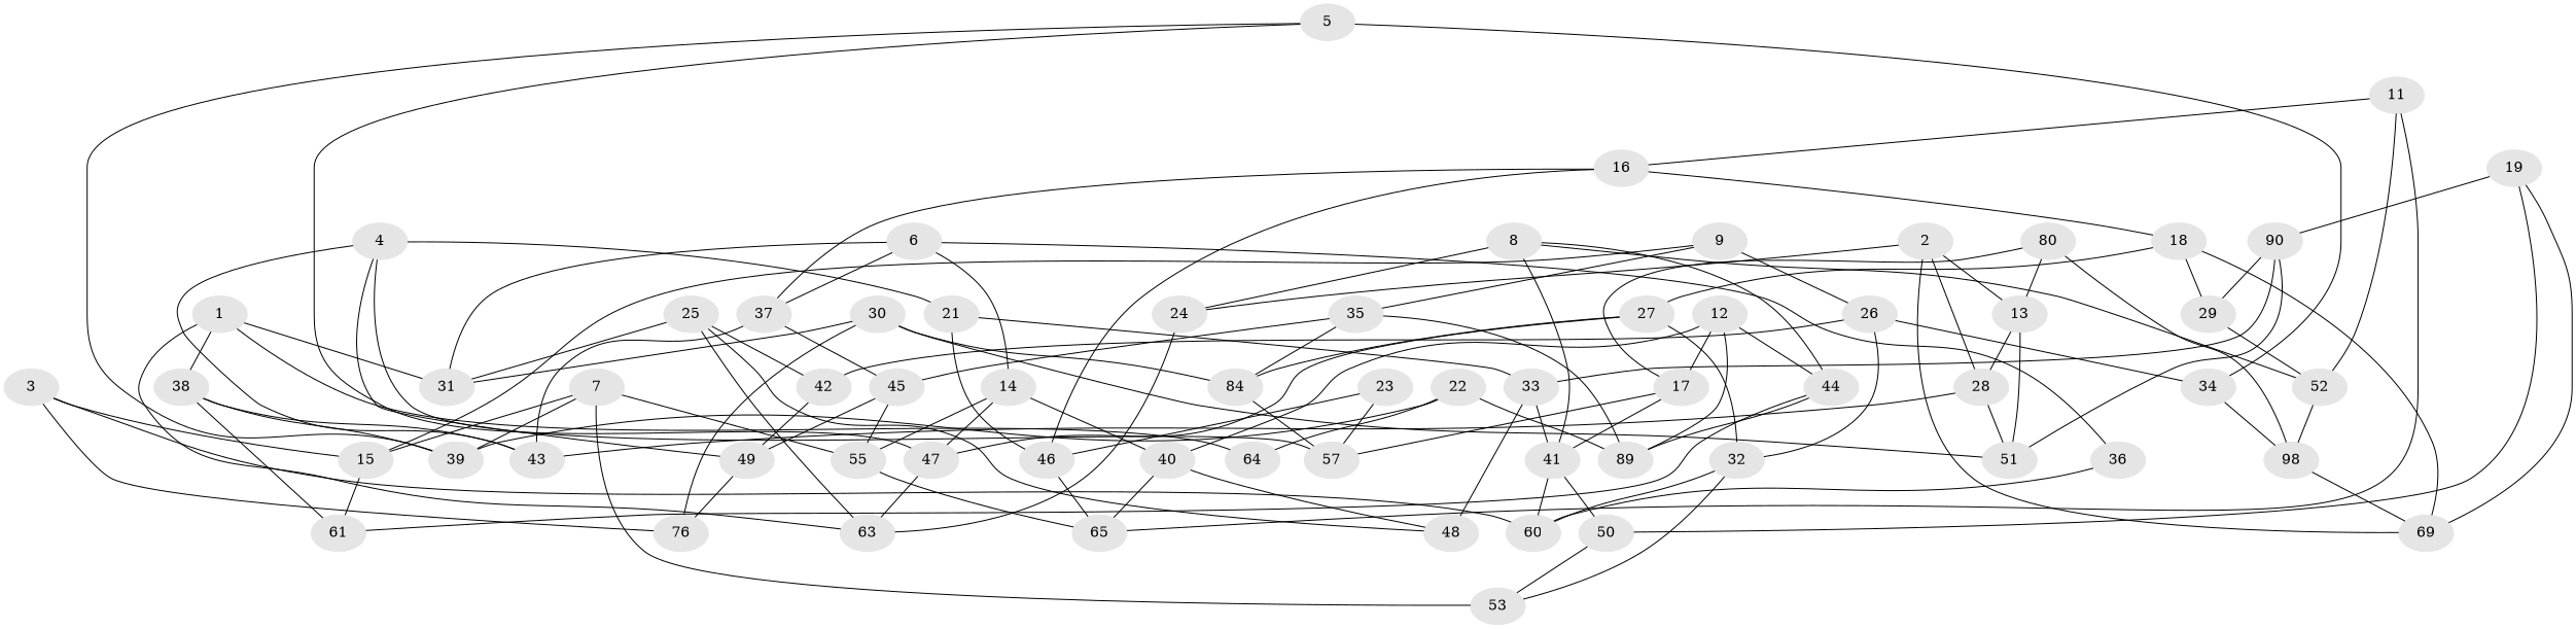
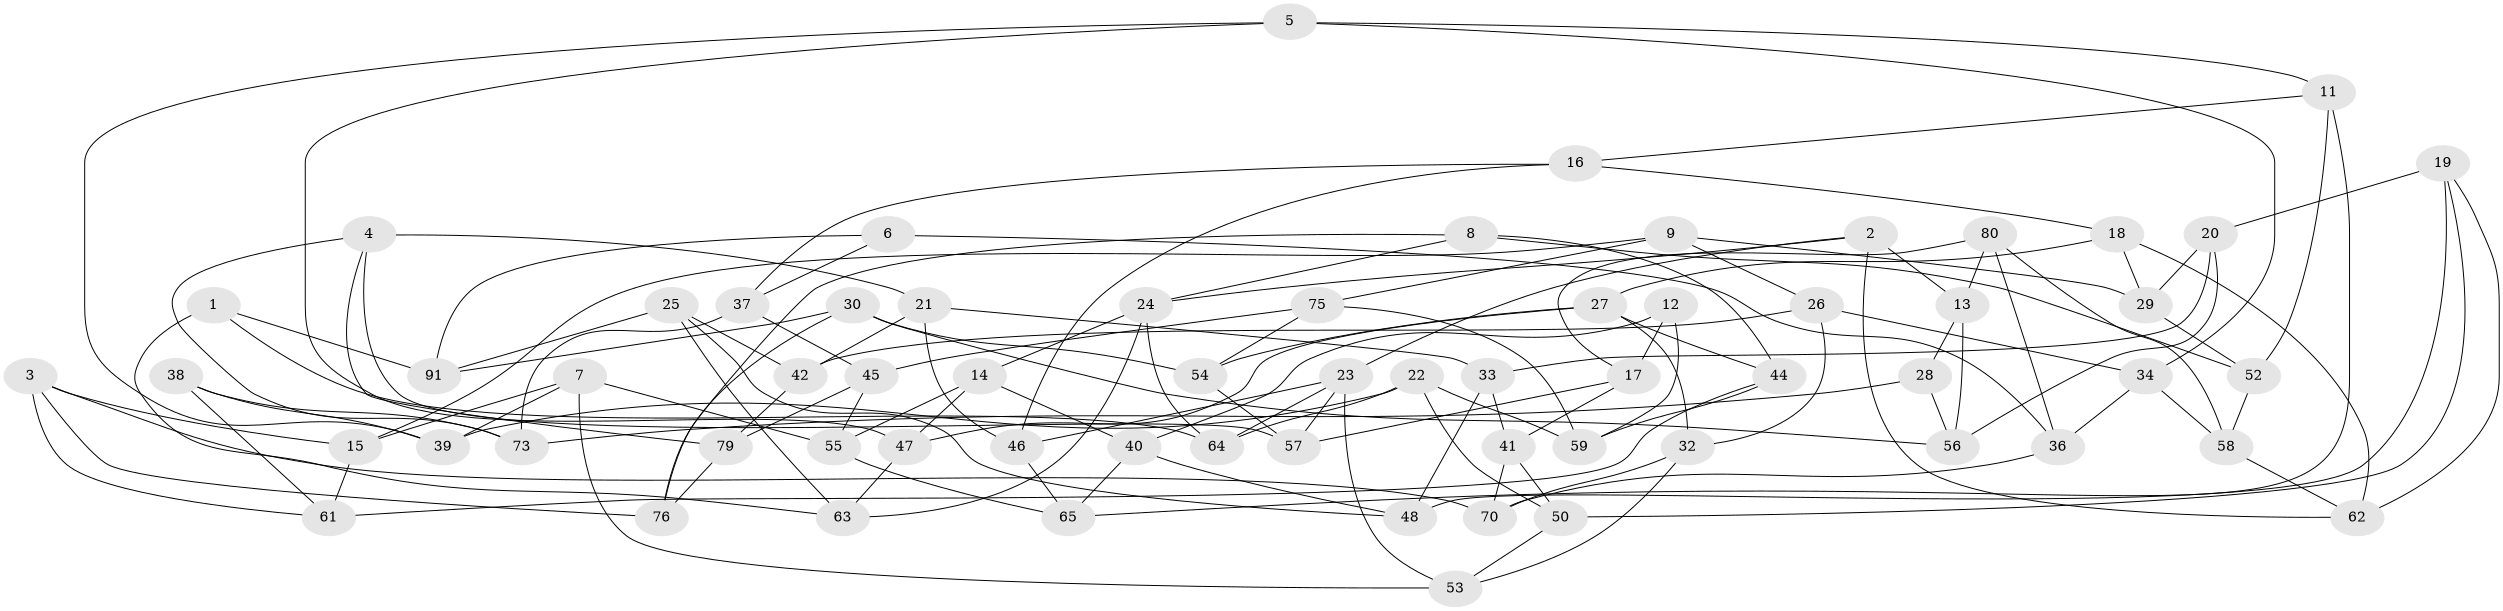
  graph {
    node [color=gray90 style=filled]
    1
-   31
+   31 [label=91]
    38
    63
    64
    61
-   43
+   43 [label=73]
    39
    2
    13
    24
    28
-   62 [label=69]
-   51
+   62
+   51 [label=56]
    3
    15
    n17 [label=76]
-   60
+   60 [label=70]
    4
    21
-   49
+   49 [label=79]
    57
    46
    33
    42
    5
    11
    34
    47
    52
    16
    65
    36
-   58 [label=98]
+   58
    6
    14
    37
    55
    40
    45
    7
    53
    8
    44
-   59 [label=89]
+   59
    9
    26
    29
-   35
+   35 [label=75]
    32
-   54 [label=84]
+   54
    n52 [label=80]
    17
    41
    18
    12
    48
    27
    50
    19
-   20 [label=90]
+   20
    22
    23
    25
    30
    1 -- 31
-   1 -- 38
    1 -- 63
    1 -- 64
    38 -- 61
    38 -- 43
    38 -- 39
    2 -- 13
    2 -- 24
-   2 -- 28
+   2 -- 23
    2 -- 62
    13 -- 28
    13 -- 51
    24 -- 63
+   24 -- 64
    28 -- 43
    28 -- 51
+   3 -- 61
    3 -- 15
    3 -- n17
    3 -- 60
    15 -- 61
    4 -- 43
    4 -- 21
    4 -- 49
    4 -- 57
    21 -- 46
    21 -- 33
+   21 -- 42
    49 -- n17
    46 -- 65
    33 -- 41
    33 -- 48
    42 -- 49
    5 -- 39
+   5 -- 11
    5 -- 34
    5 -- 47
    11 -- 52
    11 -- 16
    11 -- 65
+   34 -- 36
    34 -- 58
    47 -- 63
    52 -- 58
    16 -- 46
    16 -- 37
    16 -- 18
    36 -- 60
    58 -- 62
    6 -- 31
    6 -- 36
-   6 -- 14
+   24 -- 14
    6 -- 37
    14 -- 47
    14 -- 55
    14 -- 40
    37 -- 43
    37 -- 45
    55 -- 65
    40 -- 65
    40 -- 48
    45 -- 49
    45 -- 55
    7 -- 39
    7 -- 15
    7 -- 55
    7 -- 53
    8 -- 24
-   8 -- 41
+   8 -- n17
    8 -- 52
    8 -- 44
    44 -- 61
    44 -- 59
    9 -- 15
    9 -- 26
+   9 -- 29
    9 -- 35
    26 -- 42
    26 -- 34
    26 -- 32
    29 -- 52
    35 -- 45
    35 -- 59
    35 -- 54
    32 -- 60
    32 -- 53
    54 -- 57
    n52 -- 13
+   n52 -- 36
    n52 -- 58
    n52 -- 17
    17 -- 57
    17 -- 41
    41 -- 60
    41 -- 50
    18 -- 62
    18 -- 29
    18 -- 27
    12 -- 40
-   12 -- 44
+   27 -- 44
    12 -- 59
    12 -- 17
    27 -- 47
    27 -- 32
    27 -- 54
    50 -- 53
    19 -- 62
+   19 -- 48
    19 -- 50
    19 -- 20
    20 -- 51
    20 -- 33
    20 -- 29
    22 -- 64
    22 -- 39
    22 -- 59
+   22 -- 50
+   23 -- 64
    23 -- 57
    23 -- 46
+   23 -- 53
    25 -- 31
    25 -- 63
    25 -- 42
    25 -- 48
    30 -- 31
    30 -- 51
    30 -- n17
    30 -- 54
  }
